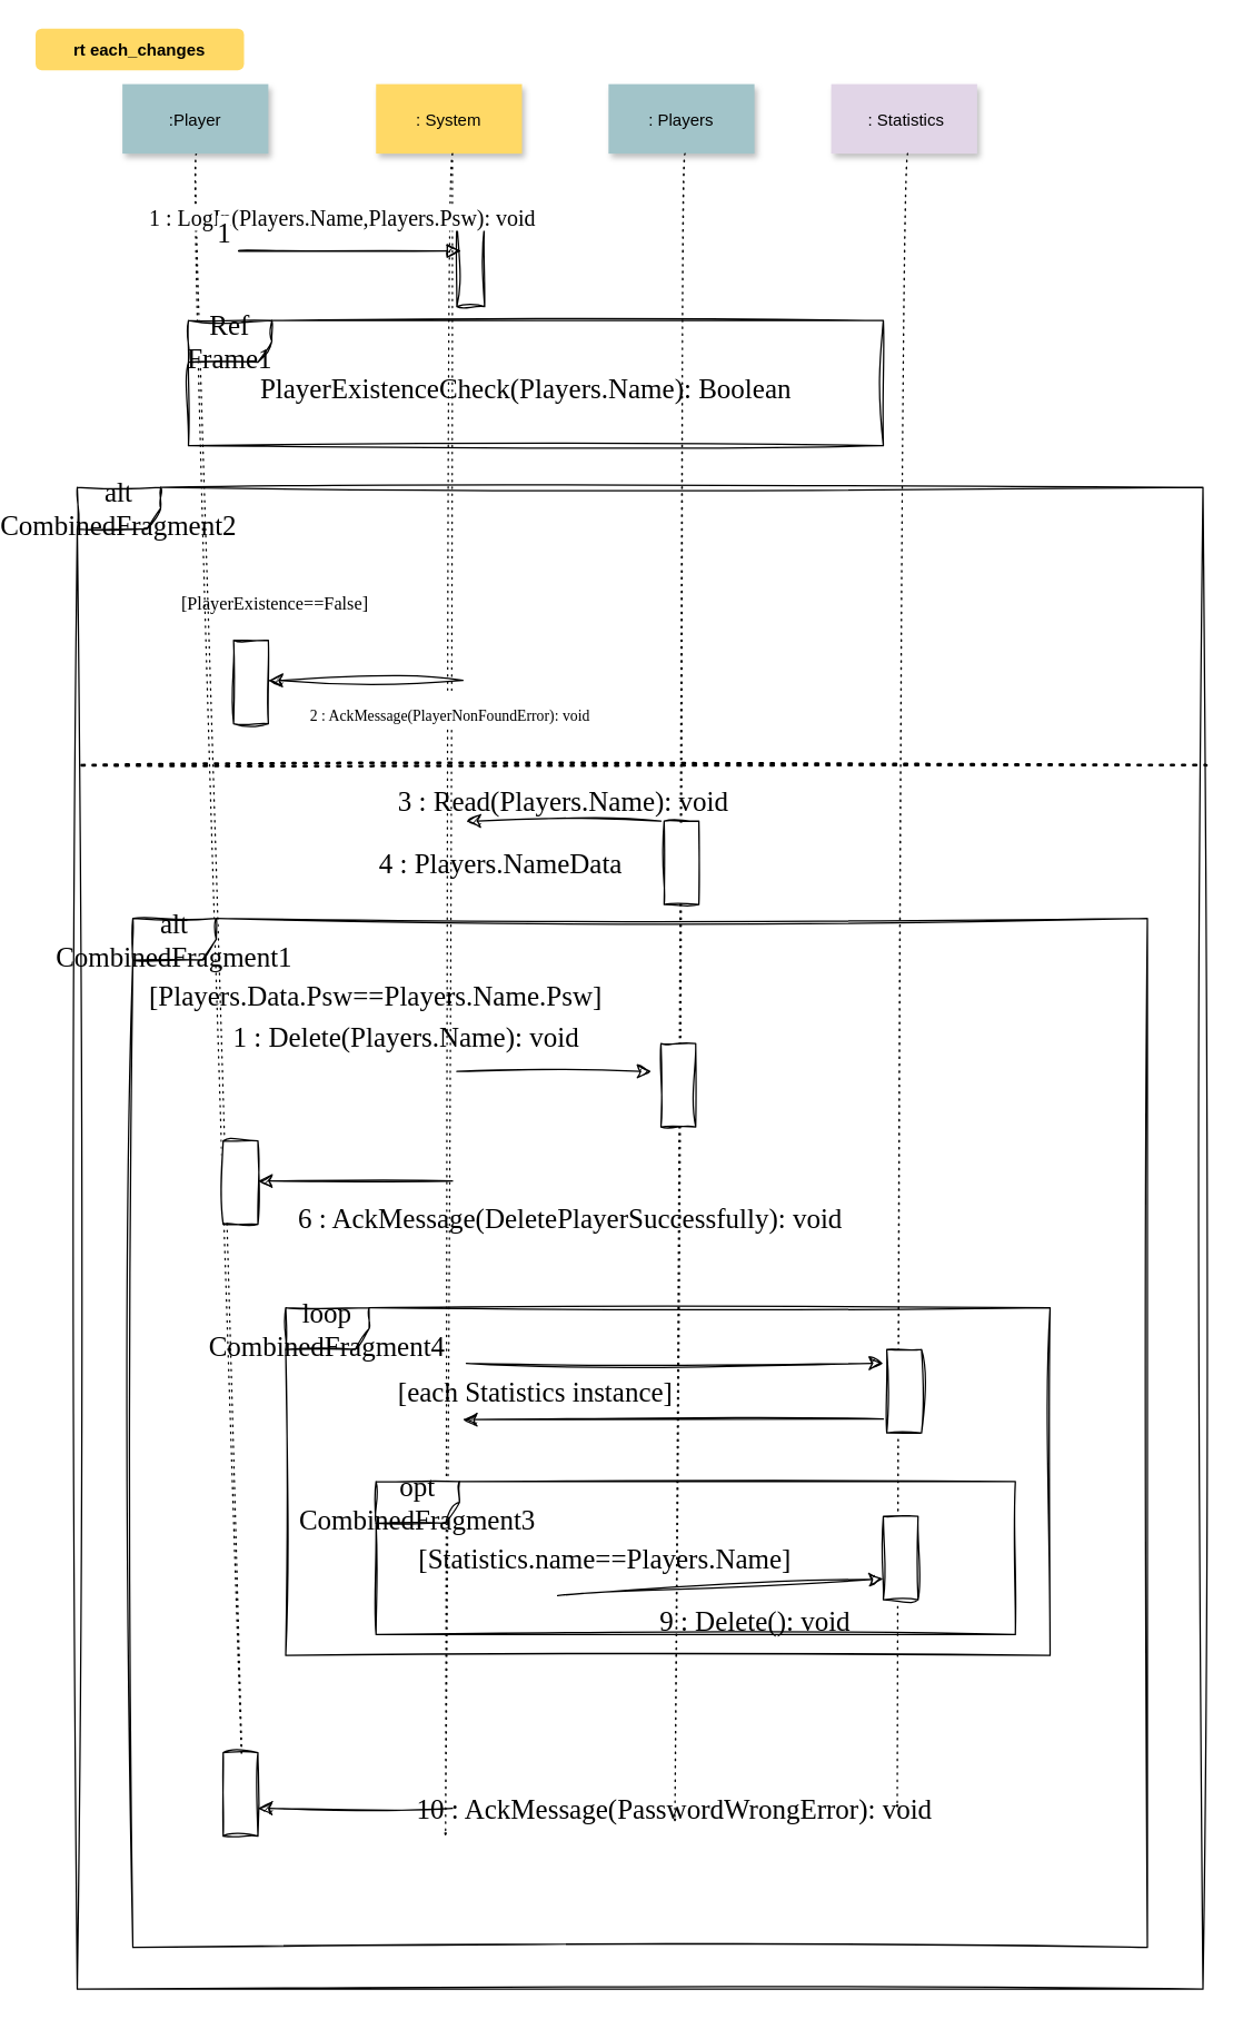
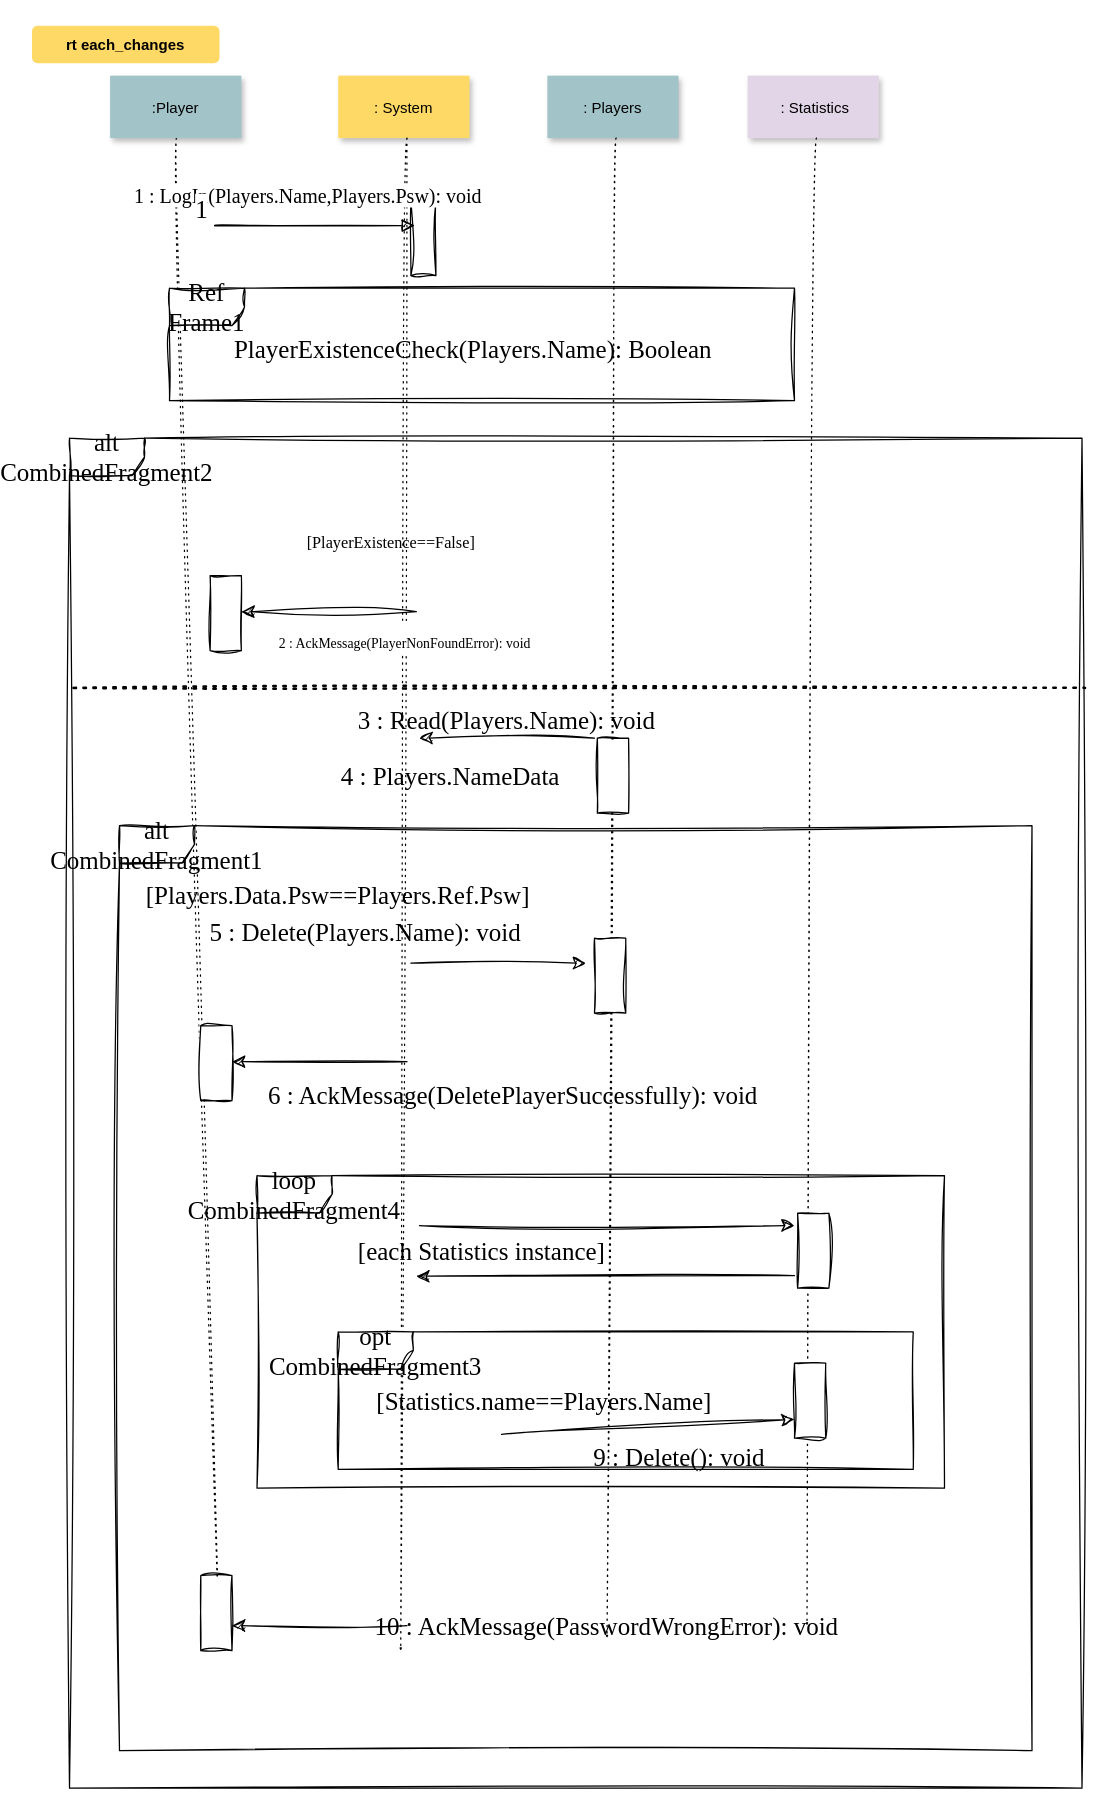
  <mxCell id="0" />
  <mxCell id="1" parent="0" />
  <mxCell id="2" style="edgeStyle=none;curved=1;rounded=0;sketch=1;hachureGap=4;jiggle=2;curveFitting=1;orthogonalLoop=1;jettySize=auto;html=1;fontFamily=Architects Daughter;fontSource=https%3A%2F%2Ffonts.googleapis.com%2Fcss%3Ffamily%3DArchitects%2BDaughter;fontSize=16;dashed=1;dashPattern=1 4;endSize=0;" parent="1" source="3" edge="1"><mxGeometry relative="1" as="geometry"><mxPoint x="170" y="1320" as="targetPoint" /></mxGeometry></mxCell>
  <mxCell id="3" value=":Player" style="shadow=1;fillColor=#A2C4C9;strokeColor=none" parent="1" vertex="1"><mxGeometry x="82.5" y="60" width="105" height="50" as="geometry" /></mxCell>
  <mxCell id="4" value=": System" style="shadow=1;fillColor=#ffd966;strokeColor=none;" parent="1" vertex="1"><mxGeometry x="265" y="60" width="105" height="50" as="geometry" /></mxCell>
  <mxCell id="5" value=": Players" style="shadow=1;fillColor=#A2C4C9;strokeColor=none" parent="1" vertex="1"><mxGeometry x="432.284" y="60" width="105" height="50" as="geometry" /></mxCell>
  <mxCell id="6" value=" : Statistics" style="shadow=1;fillColor=#e1d5e7;strokeColor=none;" parent="1" vertex="1"><mxGeometry x="592.5" y="60" width="105" height="50" as="geometry" /></mxCell>
  <mxCell id="7" value="rt each_changes" style="rounded=1;fontStyle=1;fillColor=#FFD966;strokeColor=none" parent="1" vertex="1"><mxGeometry x="20" y="20" width="150" height="30" as="geometry" /></mxCell>
  <mxCell id="8" style="edgeStyle=none;curved=1;rounded=0;sketch=1;hachureGap=4;jiggle=2;curveFitting=1;orthogonalLoop=1;jettySize=auto;html=1;fontFamily=Architects Daughter;fontSource=https%3A%2F%2Ffonts.googleapis.com%2Fcss%3Ffamily%3DArchitects%2BDaughter;fontSize=16;startSize=8;endSize=0;dashed=1;dashPattern=1 4;" parent="1" edge="1"><mxGeometry relative="1" as="geometry"><mxPoint x="315" y="1320" as="targetPoint" /><mxPoint x="320" y="110" as="sourcePoint" /></mxGeometry></mxCell>
  <mxCell id="9" style="edgeStyle=none;curved=1;rounded=0;sketch=1;hachureGap=4;jiggle=2;curveFitting=1;orthogonalLoop=1;jettySize=auto;html=1;fontFamily=Architects Daughter;fontSource=https%3A%2F%2Ffonts.googleapis.com%2Fcss%3Ffamily%3DArchitects%2BDaughter;fontSize=16;startSize=8;endSize=0;dashed=1;dashPattern=1 4;" parent="1" edge="1"><mxGeometry relative="1" as="geometry"><mxPoint x="480" y="1310" as="targetPoint" /><mxPoint x="487.28" y="110" as="sourcePoint" /></mxGeometry></mxCell>
  <mxCell id="10" style="edgeStyle=none;curved=1;rounded=0;sketch=1;hachureGap=4;jiggle=2;curveFitting=1;orthogonalLoop=1;jettySize=auto;html=1;fontFamily=Architects Daughter;fontSource=https%3A%2F%2Ffonts.googleapis.com%2Fcss%3Ffamily%3DArchitects%2BDaughter;fontSize=16;startSize=8;endSize=0;dashed=1;dashPattern=1 4;" parent="1" edge="1"><mxGeometry relative="1" as="geometry"><mxPoint x="640" y="1300" as="targetPoint" /><mxPoint x="647.5" y="110" as="sourcePoint" /></mxGeometry></mxCell>
  <mxCell id="11" value="Ref Frame1" style="shape=umlFrame;whiteSpace=wrap;html=1;pointerEvents=0;sketch=1;hachureGap=4;jiggle=2;curveFitting=1;fontFamily=Architects Daughter;fontSource=https%3A%2F%2Ffonts.googleapis.com%2Fcss%3Ffamily%3DArchitects%2BDaughter;fontSize=20;" parent="1" vertex="1"><mxGeometry x="130" y="230" width="500" height="90" as="geometry" /></mxCell>
  <mxCell id="12" value="PlayerExistenceCheck(Players.Name): Boolean" style="text;whiteSpace=wrap;html=1;fontSize=20;fontFamily=Architects Daughter;" parent="1" vertex="1"><mxGeometry x="180" y="260" width="460" height="50" as="geometry" /></mxCell>
  <mxCell id="13" value="" style="rounded=0;whiteSpace=wrap;html=1;sketch=1;hachureGap=4;jiggle=2;curveFitting=1;fontFamily=Architects Daughter;fontSource=https%3A%2F%2Ffonts.googleapis.com%2Fcss%3Ffamily%3DArchitects%2BDaughter;fontSize=20;" parent="1" vertex="1"><mxGeometry x="323.13" y="160" width="20" height="60" as="geometry" /></mxCell>
  <mxCell id="14" value="1 : LogIn(Players.Name,Players.Psw): void" style="endArrow=block;endFill=1;html=1;edgeStyle=orthogonalEdgeStyle;align=left;verticalAlign=top;rounded=0;sketch=1;hachureGap=4;jiggle=2;curveFitting=1;fontFamily=Architects Daughter;fontSource=https%3A%2F%2Ffonts.googleapis.com%2Fcss%3Ffamily%3DArchitects%2BDaughter;fontSize=16;startSize=8;endSize=8;curved=1;" parent="1" edge="1"><mxGeometry x="-1" y="77" relative="1" as="geometry"><mxPoint x="166.25" y="180" as="sourcePoint" /><mxPoint x="326.25" y="180" as="targetPoint" /><mxPoint x="-66" y="37" as="offset" /></mxGeometry></mxCell>
  <mxCell id="15" value="1" style="edgeLabel;resizable=0;html=1;align=left;verticalAlign=bottom;sketch=1;hachureGap=4;jiggle=2;curveFitting=1;fontFamily=Architects Daughter;fontSource=https%3A%2F%2Ffonts.googleapis.com%2Fcss%3Ffamily%3DArchitects%2BDaughter;fontSize=20;" parent="14" connectable="0" vertex="1"><mxGeometry x="-1" relative="1" as="geometry"><mxPoint x="-17" as="offset" /></mxGeometry></mxCell>
  <mxCell id="16" value="alt CombinedFragment2" style="shape=umlFrame;whiteSpace=wrap;html=1;pointerEvents=0;sketch=1;hachureGap=4;jiggle=2;curveFitting=1;fontFamily=Architects Daughter;fontSource=https%3A%2F%2Ffonts.googleapis.com%2Fcss%3Ffamily%3DArchitects%2BDaughter;fontSize=20;" parent="1" vertex="1"><mxGeometry x="50" y="350" width="810" height="1080" as="geometry" /></mxCell>
  <mxCell id="17" value="" style="rounded=0;whiteSpace=wrap;html=1;sketch=1;hachureGap=4;jiggle=2;curveFitting=1;fontFamily=Architects Daughter;fontSource=https%3A%2F%2Ffonts.googleapis.com%2Fcss%3Ffamily%3DArchitects%2BDaughter;fontSize=20;" parent="1" vertex="1"><mxGeometry x="632.5" y="970" width="25" height="60" as="geometry" /></mxCell>
  <mxCell id="18" value="" style="rounded=0;whiteSpace=wrap;html=1;sketch=1;hachureGap=4;jiggle=2;curveFitting=1;fontFamily=Architects Daughter;fontSource=https%3A%2F%2Ffonts.googleapis.com%2Fcss%3Ffamily%3DArchitects%2BDaughter;fontSize=20;" parent="1" vertex="1"><mxGeometry x="155" y="820" width="25" height="60" as="geometry" /></mxCell>
  <mxCell id="19" value="" style="rounded=0;whiteSpace=wrap;html=1;sketch=1;hachureGap=4;jiggle=2;curveFitting=1;fontFamily=Architects Daughter;fontSource=https%3A%2F%2Ffonts.googleapis.com%2Fcss%3Ffamily%3DArchitects%2BDaughter;fontSize=20;" parent="1" vertex="1"><mxGeometry x="470" y="750" width="25" height="60" as="geometry" /></mxCell>
  <mxCell id="20" value="" style="rounded=0;whiteSpace=wrap;html=1;sketch=1;hachureGap=4;jiggle=2;curveFitting=1;fontFamily=Architects Daughter;fontSource=https%3A%2F%2Ffonts.googleapis.com%2Fcss%3Ffamily%3DArchitects%2BDaughter;fontSize=20;" parent="1" vertex="1"><mxGeometry x="472.28" y="590" width="25" height="60" as="geometry" /></mxCell>
  <mxCell id="21" value="" style="rounded=0;whiteSpace=wrap;html=1;sketch=1;hachureGap=4;jiggle=2;curveFitting=1;fontFamily=Architects Daughter;fontSource=https%3A%2F%2Ffonts.googleapis.com%2Fcss%3Ffamily%3DArchitects%2BDaughter;fontSize=20;" parent="1" vertex="1"><mxGeometry x="162.5" y="460" width="25" height="60" as="geometry" /></mxCell>
  <mxCell id="22" value="" style="rounded=0;whiteSpace=wrap;html=1;sketch=1;hachureGap=4;jiggle=2;curveFitting=1;fontFamily=Architects Daughter;fontSource=https%3A%2F%2Ffonts.googleapis.com%2Fcss%3Ffamily%3DArchitects%2BDaughter;fontSize=20;" parent="1" vertex="1"><mxGeometry x="630" y="1090" width="25" height="60" as="geometry" /></mxCell>
  <mxCell id="23" value="" style="rounded=0;whiteSpace=wrap;html=1;sketch=1;hachureGap=4;jiggle=2;curveFitting=1;fontFamily=Architects Daughter;fontSource=https%3A%2F%2Ffonts.googleapis.com%2Fcss%3Ffamily%3DArchitects%2BDaughter;fontSize=20;" parent="1" vertex="1"><mxGeometry x="155" y="1260" width="25" height="60" as="geometry" /></mxCell>
  <mxCell id="24" value="alt CombinedFragment1" style="shape=umlFrame;whiteSpace=wrap;html=1;pointerEvents=0;sketch=1;hachureGap=4;jiggle=2;curveFitting=1;fontFamily=Architects Daughter;fontSource=https%3A%2F%2Ffonts.googleapis.com%2Fcss%3Ffamily%3DArchitects%2BDaughter;fontSize=20;" parent="1" vertex="1"><mxGeometry x="90" y="660" width="730" height="740" as="geometry" /></mxCell>
  <mxCell id="25" value="loop CombinedFragment4" style="shape=umlFrame;whiteSpace=wrap;html=1;pointerEvents=0;sketch=1;hachureGap=4;jiggle=2;curveFitting=1;fontFamily=Architects Daughter;fontSource=https%3A%2F%2Ffonts.googleapis.com%2Fcss%3Ffamily%3DArchitects%2BDaughter;fontSize=20;" parent="1" vertex="1"><mxGeometry x="200" y="940" width="550" height="250" as="geometry" /></mxCell>
  <mxCell id="26" value="opt CombinedFragment3" style="shape=umlFrame;whiteSpace=wrap;html=1;pointerEvents=0;sketch=1;hachureGap=4;jiggle=2;curveFitting=1;fontFamily=Architects Daughter;fontSource=https%3A%2F%2Ffonts.googleapis.com%2Fcss%3Ffamily%3DArchitects%2BDaughter;fontSize=20;" parent="1" vertex="1"><mxGeometry x="265" y="1065" width="460" height="110" as="geometry" /></mxCell>
  <mxCell id="27" value="" style="endArrow=classic;html=1;rounded=0;sketch=1;hachureGap=4;jiggle=2;curveFitting=1;fontFamily=Architects Daughter;fontSource=https%3A%2F%2Ffonts.googleapis.com%2Fcss%3Ffamily%3DArchitects%2BDaughter;fontSize=16;startSize=8;endSize=8;" parent="1" edge="1"><mxGeometry width="50" height="50" relative="1" as="geometry"><mxPoint x="327.5" y="488.89" as="sourcePoint" /><mxPoint x="187.5" y="488.89" as="targetPoint" /></mxGeometry></mxCell>
  <mxCell id="28" value="&lt;font style=&quot;font-size: 11px;&quot;&gt;2 : AckMessage(PlayerNonFoundError): void&lt;br/&gt;&lt;/font&gt;" style="edgeLabel;html=1;align=center;verticalAlign=middle;resizable=0;points=[];fontSize=20;fontFamily=Architects Daughter;" vertex="1" connectable="0" parent="27"><mxGeometry x="-0.236" y="1" relative="1" as="geometry"><mxPoint x="43" y="20" as="offset" /></mxGeometry></mxCell>
  <mxCell id="29" value="" style="endArrow=classic;html=1;rounded=0;sketch=1;hachureGap=4;jiggle=2;curveFitting=1;fontFamily=Architects Daughter;fontSource=https%3A%2F%2Ffonts.googleapis.com%2Fcss%3Ffamily%3DArchitects%2BDaughter;fontSize=16;startSize=8;endSize=8;" parent="1" edge="1"><mxGeometry width="50" height="50" relative="1" as="geometry"><mxPoint x="320" y="848.89" as="sourcePoint" /><mxPoint x="180" y="848.89" as="targetPoint" /></mxGeometry></mxCell>
  <mxCell id="30" value="" style="endArrow=classic;html=1;rounded=0;sketch=1;hachureGap=4;jiggle=2;curveFitting=1;fontFamily=Architects Daughter;fontSource=https%3A%2F%2Ffonts.googleapis.com%2Fcss%3Ffamily%3DArchitects%2BDaughter;fontSize=16;startSize=8;endSize=8;" parent="1" edge="1"><mxGeometry width="50" height="50" relative="1" as="geometry"><mxPoint x="470" y="590" as="sourcePoint" /><mxPoint x="330" y="590" as="targetPoint" /></mxGeometry></mxCell>
  <mxCell id="31" value="" style="endArrow=classic;html=1;rounded=0;sketch=1;hachureGap=4;jiggle=2;curveFitting=1;fontFamily=Architects Daughter;fontSource=https%3A%2F%2Ffonts.googleapis.com%2Fcss%3Ffamily%3DArchitects%2BDaughter;fontSize=16;startSize=8;endSize=8;" parent="1" edge="1"><mxGeometry width="50" height="50" relative="1" as="geometry"><mxPoint x="630" y="1020" as="sourcePoint" /><mxPoint x="327.5" y="1020.5" as="targetPoint" /></mxGeometry></mxCell>
  <mxCell id="32" value="" style="endArrow=classic;html=1;rounded=0;sketch=1;hachureGap=4;jiggle=2;curveFitting=1;fontFamily=Architects Daughter;fontSource=https%3A%2F%2Ffonts.googleapis.com%2Fcss%3Ffamily%3DArchitects%2BDaughter;fontSize=16;startSize=8;endSize=8;" parent="1" edge="1"><mxGeometry width="50" height="50" relative="1" as="geometry"><mxPoint x="320" y="1300" as="sourcePoint" /><mxPoint x="180" y="1300" as="targetPoint" /></mxGeometry></mxCell>
  <mxCell id="33" value="" style="endArrow=classic;html=1;rounded=0;sketch=1;hachureGap=4;jiggle=2;curveFitting=1;fontFamily=Architects Daughter;fontSource=https%3A%2F%2Ffonts.googleapis.com%2Fcss%3Ffamily%3DArchitects%2BDaughter;fontSize=16;startSize=8;endSize=8;" parent="1" edge="1"><mxGeometry width="50" height="50" relative="1" as="geometry"><mxPoint x="330" y="980" as="sourcePoint" /><mxPoint x="630" y="980" as="targetPoint" /></mxGeometry></mxCell>
- <mxCell id="34" value="&lt;font style=&quot;font-size: 13px;&quot;&gt;[PlayerExistence==False]&lt;/font&gt;" style="rounded=0;whiteSpace=wrap;html=1;sketch=1;hachureGap=4;jiggle=2;curveFitting=1;fontFamily=Architects Daughter;fontSource=https%3A%2F%2Ffonts.googleapis.com%2Fcss%3Ffamily%3DArchitects%2BDaughter;fontSize=20;fillColor=none;strokeColor=none;" vertex="1" parent="1"><mxGeometry x="100" y="400" width="185" height="60" as="geometry" /></mxCell>
+ <mxCell id="34" value="&lt;font style=&quot;font-size: 13px;&quot;&gt;[PlayerExistence==False]&lt;/font&gt;" style="rounded=0;whiteSpace=wrap;html=1;sketch=1;hachureGap=4;jiggle=2;curveFitting=1;fontFamily=Architects Daughter;fontSource=https%3A%2F%2Ffonts.googleapis.com%2Fcss%3Ffamily%3DArchitects%2BDaughter;fontSize=20;fillColor=none;strokeColor=none;" vertex="1" parent="1"><mxGeometry x="215" y="400" width="185" height="60" as="geometry" /></mxCell>
  <mxCell id="35" value="" style="endArrow=none;dashed=1;html=1;dashPattern=1 3;strokeWidth=2;rounded=0;sketch=1;hachureGap=4;jiggle=2;curveFitting=1;fontFamily=Architects Daughter;fontSource=https%3A%2F%2Ffonts.googleapis.com%2Fcss%3Ffamily%3DArchitects%2BDaughter;fontSize=16;exitX=0.004;exitY=0.185;exitDx=0;exitDy=0;exitPerimeter=0;entryX=1.003;entryY=0.185;entryDx=0;entryDy=0;entryPerimeter=0;" edge="1" parent="1" source="16" target="16"><mxGeometry width="50" height="50" relative="1" as="geometry"><mxPoint x="410" y="640" as="sourcePoint" /><mxPoint x="460" y="590" as="targetPoint" /></mxGeometry></mxCell>
  <mxCell id="36" value="3 : Read(Players.Name): void" style="text;html=1;strokeColor=none;fillColor=none;align=center;verticalAlign=middle;whiteSpace=wrap;rounded=0;fontSize=20;fontFamily=Architects Daughter;" vertex="1" parent="1"><mxGeometry x="190" y="560" width="420" height="30" as="geometry" /></mxCell>
  <mxCell id="37" value="4 : Players.NameData" style="text;html=1;strokeColor=none;fillColor=none;align=center;verticalAlign=middle;whiteSpace=wrap;rounded=0;fontSize=20;fontFamily=Architects Daughter;" vertex="1" parent="1"><mxGeometry x="215" y="605" width="280" height="30" as="geometry" /></mxCell>
- <mxCell id="38" value="[Players.Data.Psw==Players.Name.Psw]" style="text;html=1;strokeColor=none;fillColor=none;align=center;verticalAlign=middle;whiteSpace=wrap;rounded=0;fontSize=20;fontFamily=Architects Daughter;" vertex="1" parent="1"><mxGeometry x="30" y="700" width="470" height="30" as="geometry" /></mxCell>
+ <mxCell id="38" value="[Players.Data.Psw==Players.Ref.Psw]" style="text;html=1;strokeColor=none;fillColor=none;align=center;verticalAlign=middle;whiteSpace=wrap;rounded=0;fontSize=20;fontFamily=Architects Daughter;" vertex="1" parent="1"><mxGeometry x="30" y="700" width="470" height="30" as="geometry" /></mxCell>
  <mxCell id="39" value="" style="endArrow=classic;html=1;rounded=0;sketch=1;hachureGap=4;jiggle=2;curveFitting=1;fontFamily=Architects Daughter;fontSource=https%3A%2F%2Ffonts.googleapis.com%2Fcss%3Ffamily%3DArchitects%2BDaughter;fontSize=16;startSize=8;endSize=8;" edge="1" parent="1"><mxGeometry width="50" height="50" relative="1" as="geometry"><mxPoint x="323.13" y="770" as="sourcePoint" /><mxPoint x="463.13" y="770" as="targetPoint" /></mxGeometry></mxCell>
- <mxCell id="40" value="1 : Delete(Players.Name): void&lt;br/&gt;" style="text;html=1;strokeColor=none;fillColor=none;align=center;verticalAlign=middle;whiteSpace=wrap;rounded=0;fontSize=20;fontFamily=Architects Daughter;" vertex="1" parent="1"><mxGeometry x="102.28" y="730" width="370" height="30" as="geometry" /></mxCell>
+ <mxCell id="40" value="5 : Delete(Players.Name): void&lt;br/&gt;" style="text;html=1;strokeColor=none;fillColor=none;align=center;verticalAlign=middle;whiteSpace=wrap;rounded=0;fontSize=20;fontFamily=Architects Daughter;" vertex="1" parent="1"><mxGeometry x="102.28" y="730" width="370" height="30" as="geometry" /></mxCell>
  <mxCell id="41" value="6 : AckMessage(DeletePlayerSuccessfully): void" style="text;html=1;strokeColor=none;fillColor=none;align=center;verticalAlign=middle;whiteSpace=wrap;rounded=0;fontSize=20;fontFamily=Architects Daughter;" vertex="1" parent="1"><mxGeometry x="130" y="860" width="550" height="30" as="geometry" /></mxCell>
  <mxCell id="42" value="[each Statistics instance]" style="text;html=1;strokeColor=none;fillColor=none;align=center;verticalAlign=middle;whiteSpace=wrap;rounded=0;fontSize=20;fontFamily=Architects Daughter;" vertex="1" parent="1"><mxGeometry x="205" y="985" width="350" height="30" as="geometry" /></mxCell>
  <mxCell id="43" value="[Statistics.name==Players.Name]" style="text;html=1;strokeColor=none;fillColor=none;align=center;verticalAlign=middle;whiteSpace=wrap;rounded=0;fontSize=20;fontFamily=Architects Daughter;" vertex="1" parent="1"><mxGeometry x="265" y="1105" width="330" height="30" as="geometry" /></mxCell>
  <mxCell id="44" value="" style="endArrow=classic;html=1;rounded=0;sketch=1;hachureGap=4;jiggle=2;curveFitting=1;fontFamily=Architects Daughter;fontSource=https%3A%2F%2Ffonts.googleapis.com%2Fcss%3Ffamily%3DArchitects%2BDaughter;fontSize=16;startSize=8;endSize=8;exitX=0.396;exitY=1.4;exitDx=0;exitDy=0;exitPerimeter=0;" edge="1" parent="1" source="43"><mxGeometry width="50" height="50" relative="1" as="geometry"><mxPoint x="490" y="1135" as="sourcePoint" /><mxPoint x="630" y="1135" as="targetPoint" /></mxGeometry></mxCell>
  <mxCell id="45" value="9 : Delete(): void" style="text;html=1;strokeColor=none;fillColor=none;align=center;verticalAlign=middle;whiteSpace=wrap;rounded=0;fontSize=20;fontFamily=Architects Daughter;" vertex="1" parent="1"><mxGeometry x="357.5" y="1150" width="360" height="30" as="geometry" /></mxCell>
  <mxCell id="46" value="10 : AckMessage(PasswordWrongError): void" style="text;html=1;strokeColor=none;fillColor=none;align=center;verticalAlign=middle;whiteSpace=wrap;rounded=0;fontSize=20;fontFamily=Architects Daughter;" vertex="1" parent="1"><mxGeometry x="266.25" y="1285" width="427.5" height="30" as="geometry" /></mxCell>
